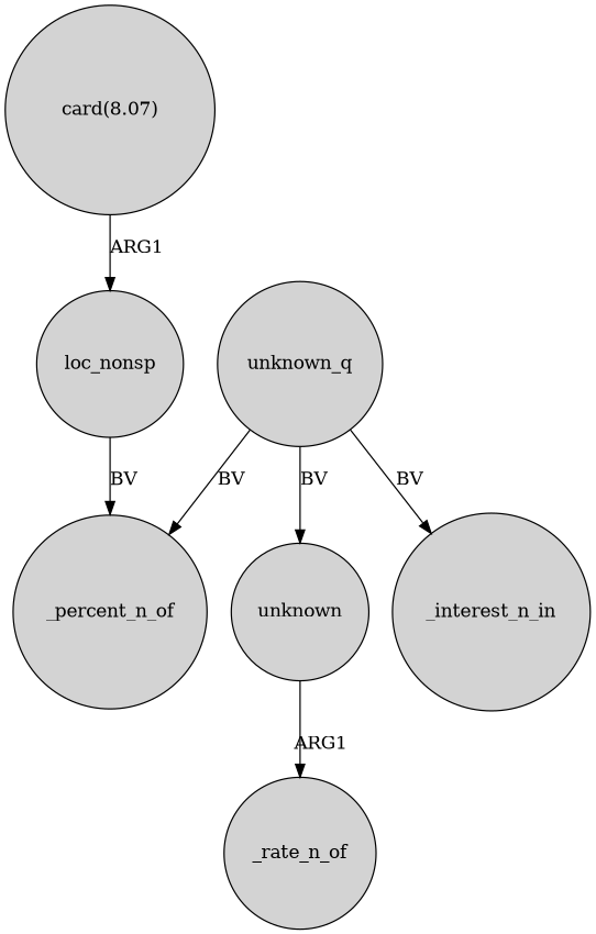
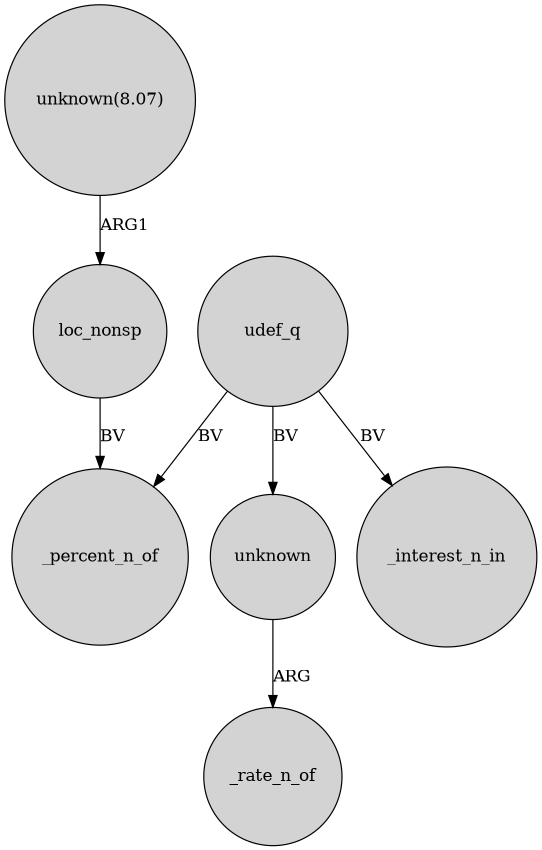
  digraph {
    node [shape=circle style=filled]
-   udef_q [label=unknown_q]
+   udef_q
    _interest_n_in
    _percent_n_of
    unknown
    _rate_n_of
    loc_nonsp
-   "card(8.07)"
+   "card(8.07)" [label="unknown(8.07)"]
    udef_q -> _interest_n_in [label=BV]
    udef_q -> _percent_n_of [label=BV]
    udef_q -> unknown [label=BV]
-   unknown -> _rate_n_of [label=ARG1]
+   unknown -> _rate_n_of [label=ARG]
    loc_nonsp -> _percent_n_of [label=BV]
    "card(8.07)" -> loc_nonsp [label=ARG1]
  }
